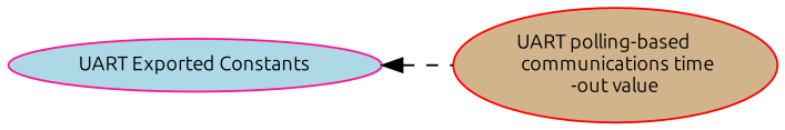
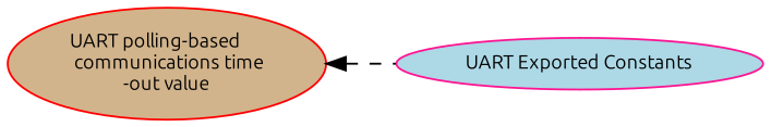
  digraph {
    rankdir=LR
    fontname=Ubuntu
    node [fontname=Ubuntu fontsize=10 shape=ellipse style=filled]
    n1 [color=deeppink fillcolor=lightblue height=0.2 label="UART Exported Constants" width=0.4]
    n2 [color=red fillcolor=tan fontcolor=black height=0.2 label="UART polling-based\l communications time\l-out value" width=0.4]
-   n1 -> n2 [dir=back fontname=Ubuntu fontsize=10 labelfontname=Helvetica labelfontsize=10 shape=plaintext style=dashed]
+   n2 -> n1 [dir=back fontname=Ubuntu fontsize=10 labelfontname=Helvetica labelfontsize=10 shape=plaintext style=dashed]
  }
